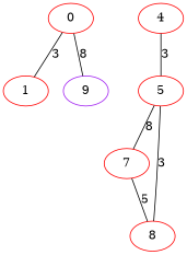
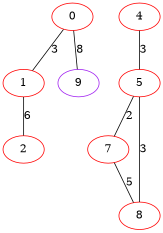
  graph {
    node [color=red weight=1]
    0
    1
    9 [color=purple weight=4]
+   2
    4
    5
    7
    8
    0 -- 1 [label=3]
    0 -- 9 [label=8]
+   1 -- 2 [label=6]
    4 -- 5 [label=3]
-   5 -- 7 [label=8]
+   5 -- 7 [label=2]
    5 -- 8 [label=3]
    7 -- 8 [label=5]
  }
